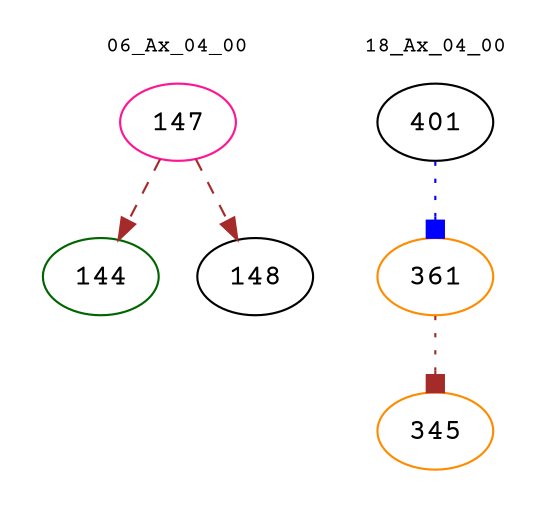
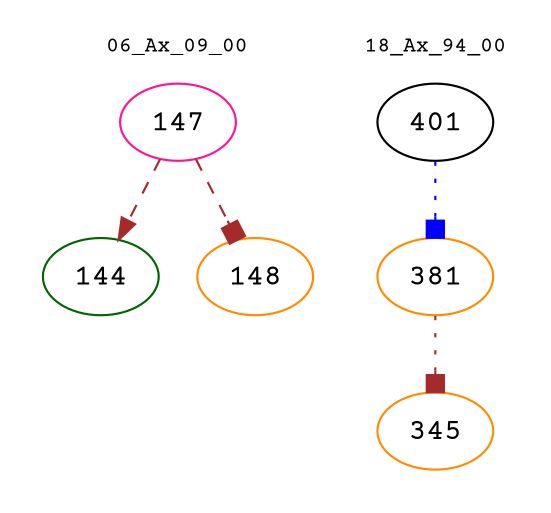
  digraph {
    fontname="Courier Prime"
    node [color=black fontname="Courier Prime"]
    edge [arrowhead=normal color=brown fontname="Courier Prime" style=dashed]
    n1 [color=deeppink label=147]
    n2 [color=darkgreen label=144]
-   n3 [label=148]
-   n4 [color=darkorange label=361]
+   n3 [color=darkorange label=148]
+   n4 [color=darkorange label=381]
    n5 [color=darkorange label=345]
    n6 [label=401]
    subgraph cluster_1 {
      color=white
      fontsize=10
-     label="06_Ax_04_00"
+     label="06_Ax_09_00"
      n1
      n2
      n3
    }
    subgraph cluster_2 {
      color=white
      fontsize=10
-     label="18_Ax_04_00"
+     label="18_Ax_94_00"
      n4
      n5
      n6
    }
    n1 -> n2
-   n1 -> n3
+   n1 -> n3 [arrowhead=box]
    n4 -> n5 [arrowhead=box style=dotted]
    n6 -> n4 [arrowhead=box color=blue style=dotted]
  }
